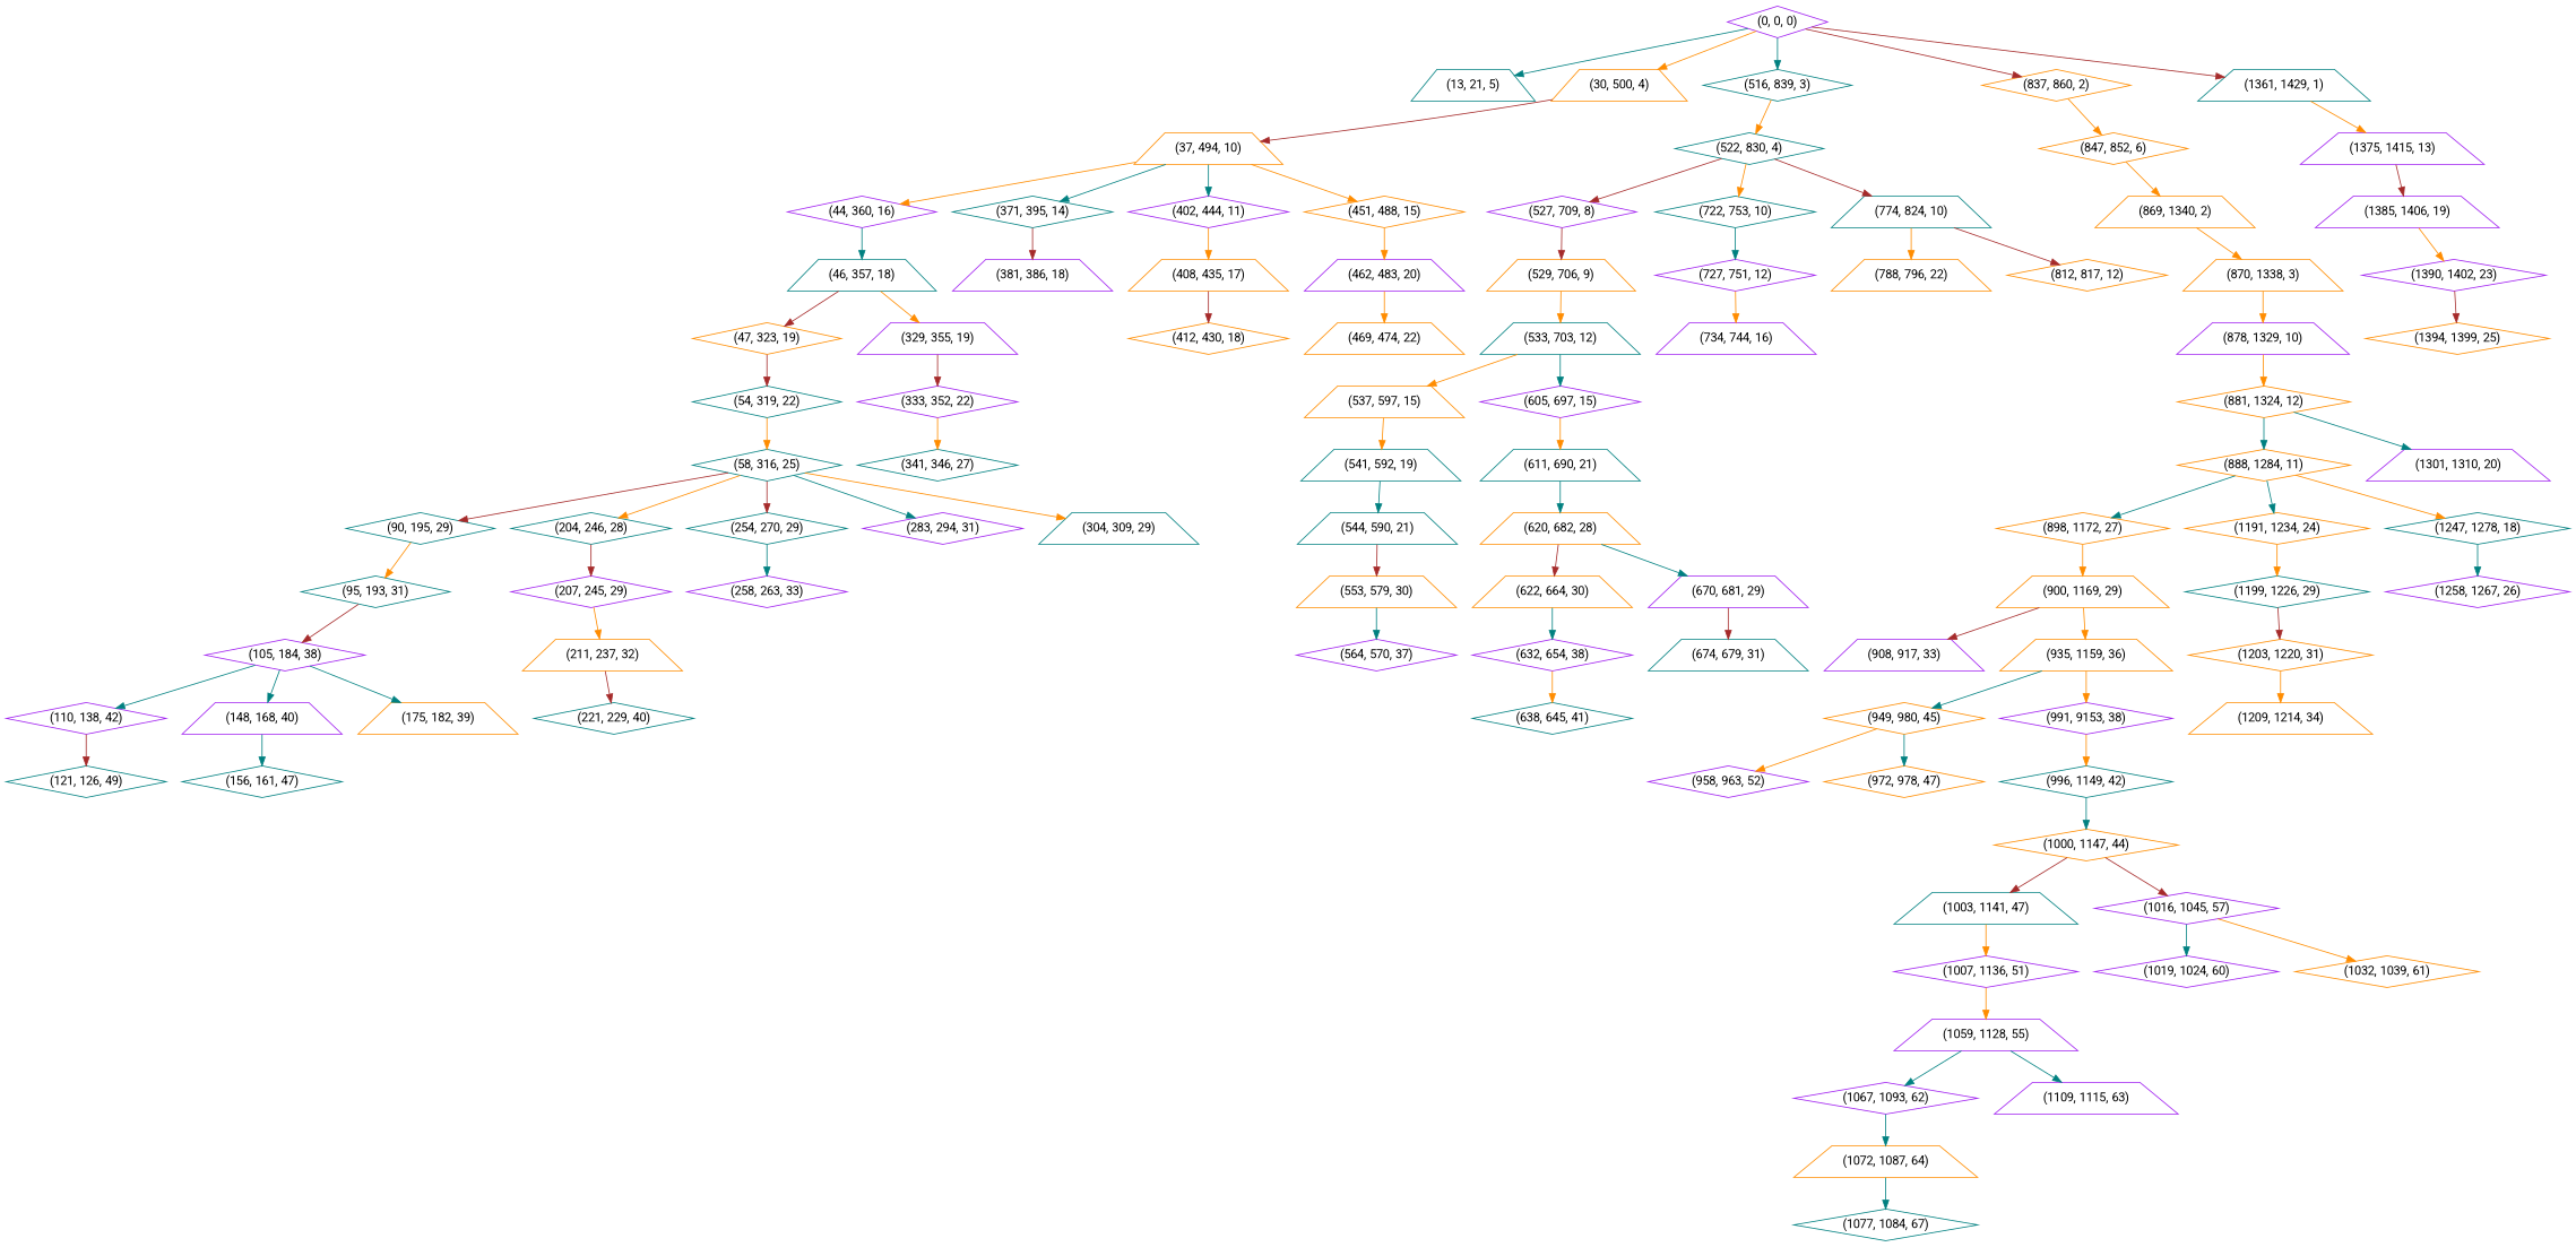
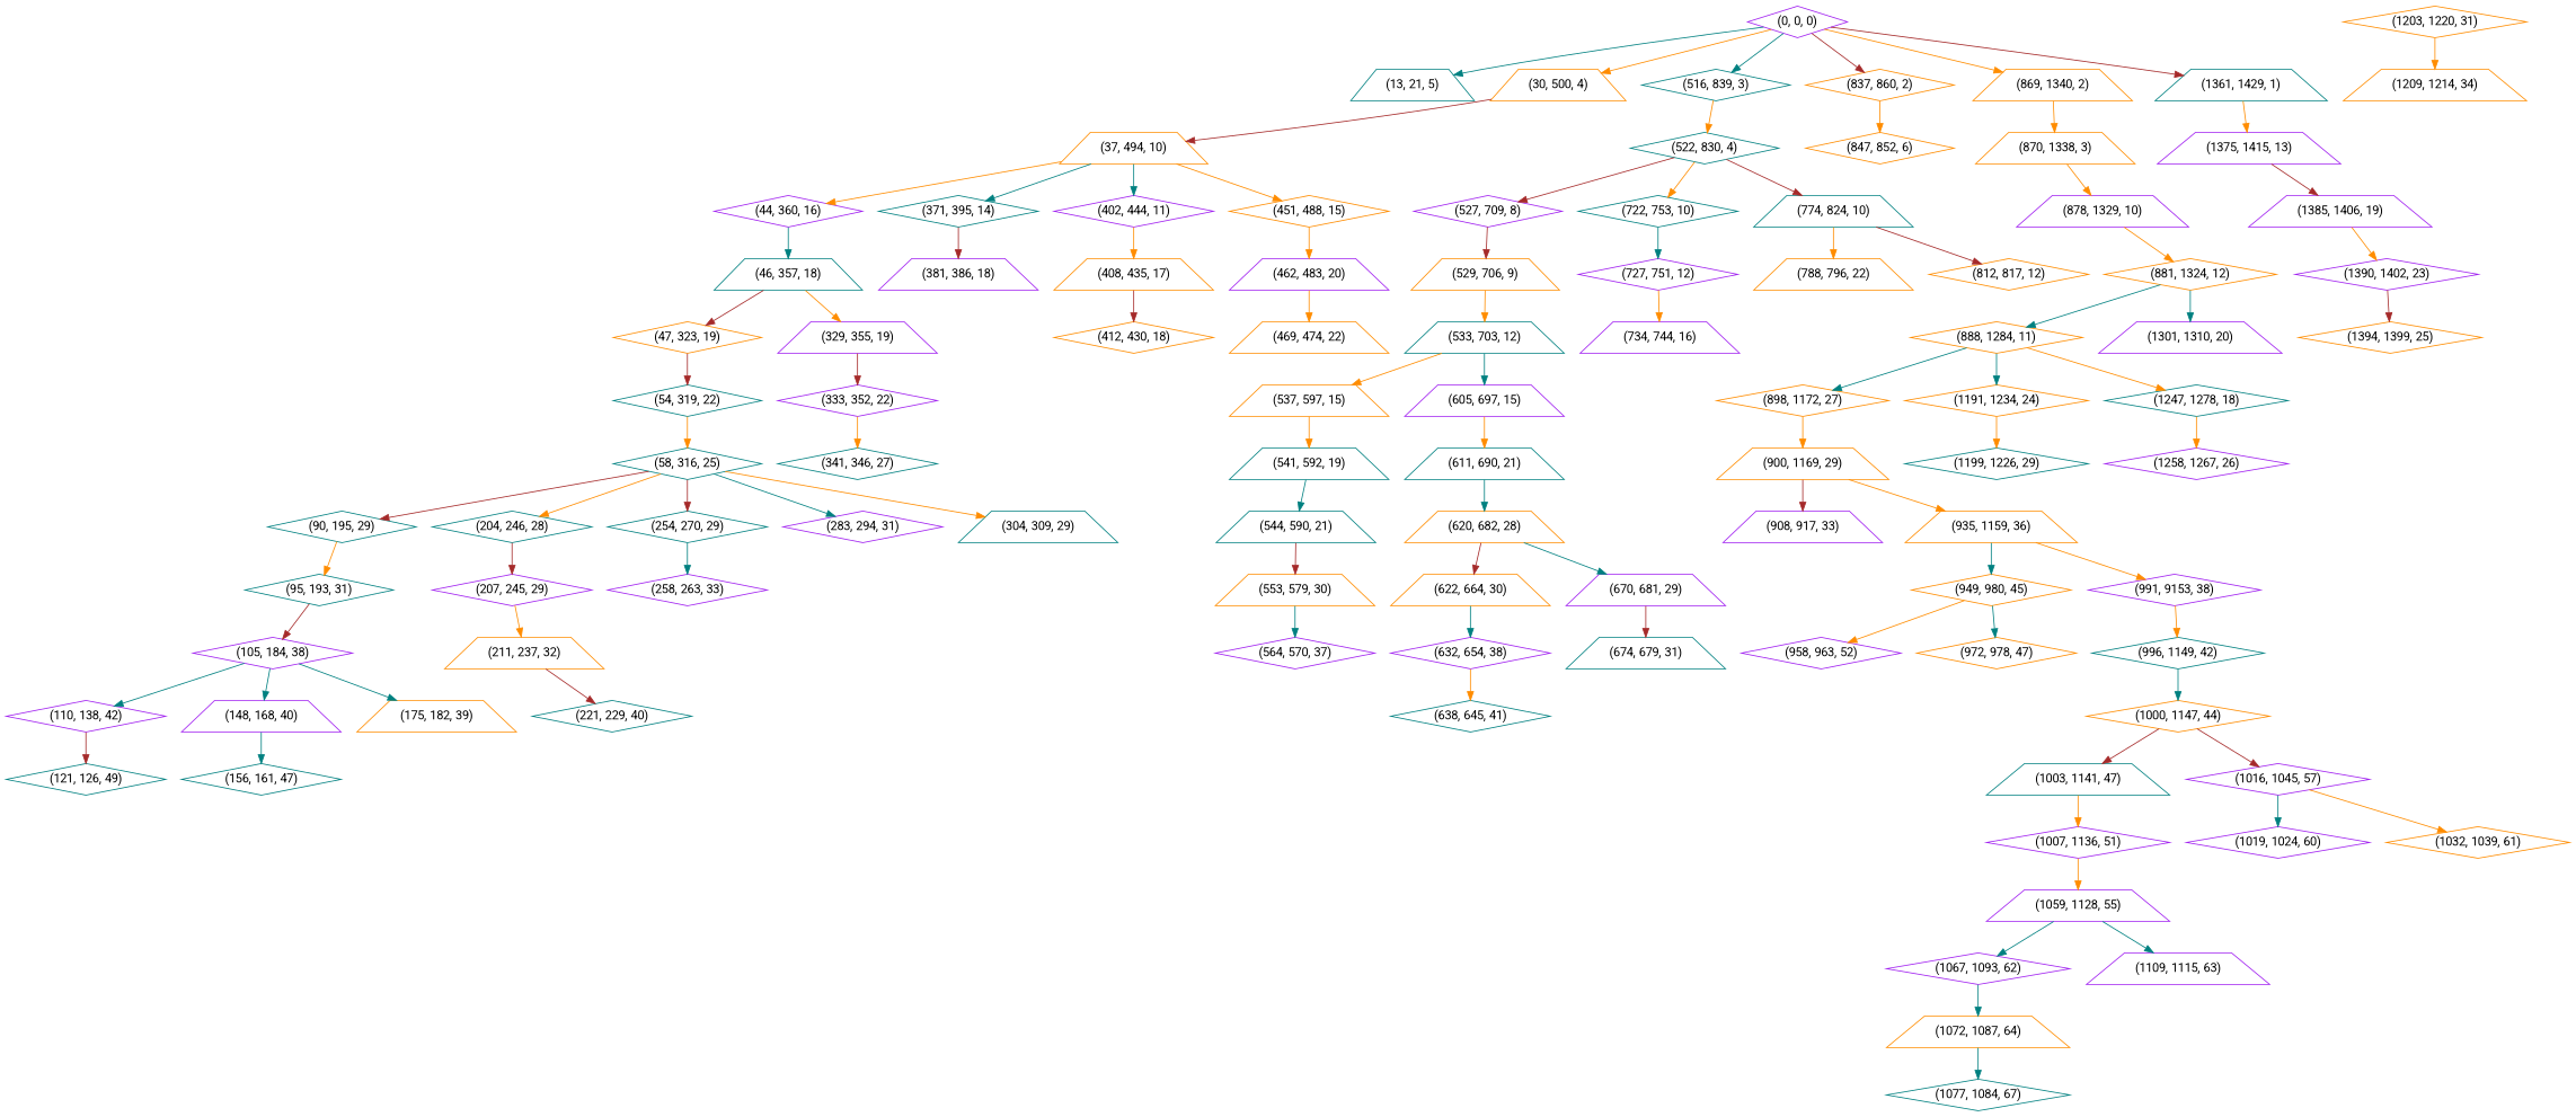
  digraph {
    fontname=Roboto
    node [color=purple fontname=Roboto shape=diamond]
    edge [color=darkorange fontname=Roboto]
    "(13, 21, 5)" [color=teal shape=trapezium]
    "(0, 0, 0)"
    "(30, 500, 4)" [color=darkorange shape=trapezium]
    n4 [color=teal label="(516, 839, 3)"]
    "(837, 860, 2)" [color=darkorange]
    "(869, 1340, 2)" [color=darkorange shape=trapezium]
    "(1361, 1429, 1)" [color=teal shape=trapezium]
    "(37, 494, 10)" [color=darkorange shape=trapezium]
    "(522, 830, 4)" [color=teal]
    "(847, 852, 6)" [color=darkorange]
    "(870, 1338, 3)" [color=darkorange shape=trapezium]
    "(1375, 1415, 13)" [shape=trapezium]
    "(44, 360, 16)"
    "(371, 395, 14)" [color=teal]
    "(402, 444, 11)"
    "(451, 488, 15)" [color=darkorange]
    "(46, 357, 18)" [color=teal shape=trapezium]
    "(381, 386, 18)" [shape=trapezium]
    "(408, 435, 17)" [color=darkorange shape=trapezium]
    "(462, 483, 20)" [shape=trapezium]
    "(47, 323, 19)" [color=darkorange]
    "(329, 355, 19)" [shape=trapezium]
    "(54, 319, 22)" [color=teal]
    "(333, 352, 22)"
    "(58, 316, 25)" [color=teal]
    "(90, 195, 29)" [color=teal]
    "(204, 246, 28)" [color=teal]
    "(254, 270, 29)" [color=teal]
    "(283, 294, 31)"
    "(304, 309, 29)" [color=teal shape=trapezium]
    "(95, 193, 31)" [color=teal]
    "(207, 245, 29)"
    "(258, 263, 33)"
    "(105, 184, 38)"
    "(110, 138, 42)"
    "(148, 168, 40)" [shape=trapezium]
    "(175, 182, 39)" [color=darkorange shape=trapezium]
    "(121, 126, 49)" [color=teal]
    "(156, 161, 47)" [color=teal]
    "(211, 237, 32)" [color=darkorange shape=trapezium]
    "(221, 229, 40)" [color=teal]
    "(341, 346, 27)" [color=teal]
    "(412, 430, 18)" [color=darkorange]
    "(469, 474, 22)" [color=darkorange shape=trapezium]
    "(527, 709, 8)"
    "(722, 753, 10)" [color=teal]
    "(774, 824, 10)" [color=teal shape=trapezium]
    "(529, 706, 9)" [color=darkorange shape=trapezium]
    "(727, 751, 12)"
    "(788, 796, 22)" [color=darkorange shape=trapezium]
    "(812, 817, 12)" [color=darkorange]
    "(533, 703, 12)" [color=teal shape=trapezium]
    "(537, 597, 15)" [color=darkorange shape=trapezium]
-   "(605, 697, 15)"
+   "(605, 697, 15)" [shape=trapezium]
    "(541, 592, 19)" [color=teal shape=trapezium]
    "(611, 690, 21)" [color=teal shape=trapezium]
    "(544, 590, 21)" [color=teal shape=trapezium]
    "(553, 579, 30)" [color=darkorange shape=trapezium]
    "(564, 570, 37)"
    "(620, 682, 28)" [color=darkorange shape=trapezium]
    "(622, 664, 30)" [color=darkorange shape=trapezium]
    "(670, 681, 29)" [shape=trapezium]
    "(632, 654, 38)"
    "(674, 679, 31)" [color=teal shape=trapezium]
    "(638, 645, 41)" [color=teal]
    "(734, 744, 16)" [shape=trapezium]
    "(878, 1329, 10)" [shape=trapezium]
    "(881, 1324, 12)" [color=darkorange]
    n69 [color=darkorange label="(888, 1284, 11)"]
    "(1301, 1310, 20)" [shape=trapezium]
    "(898, 1172, 27)" [color=darkorange]
    "(1191, 1234, 24)" [color=darkorange]
    "(1247, 1278, 18)" [color=teal]
    "(900, 1169, 29)" [color=darkorange shape=trapezium]
    "(1199, 1226, 29)" [color=teal]
    "(1258, 1267, 26)"
    "(908, 917, 33)" [shape=trapezium]
    "(935, 1159, 36)" [color=darkorange shape=trapezium]
    "(949, 980, 45)" [color=darkorange]
    n80 [label="(991, 9153, 38)"]
    "(958, 963, 52)"
    "(972, 978, 47)" [color=darkorange]
    "(996, 1149, 42)" [color=teal]
    "(1000, 1147, 44)" [color=darkorange]
    "(1003, 1141, 47)" [color=teal shape=trapezium]
    "(1016, 1045, 57)"
    "(1007, 1136, 51)"
    "(1059, 1128, 55)" [shape=trapezium]
    "(1019, 1024, 60)"
    "(1032, 1039, 61)" [color=darkorange]
    "(1067, 1093, 62)"
    "(1109, 1115, 63)" [shape=trapezium]
    "(1072, 1087, 64)" [color=darkorange shape=trapezium]
    "(1077, 1084, 67)" [color=teal]
    "(1203, 1220, 31)" [color=darkorange]
    "(1209, 1214, 34)" [color=darkorange shape=trapezium]
    "(1385, 1406, 19)" [shape=trapezium]
    "(1390, 1402, 23)"
    "(1394, 1399, 25)" [color=darkorange]
    "(0, 0, 0)" -> "(13, 21, 5)" [color=teal]
    "(0, 0, 0)" -> "(30, 500, 4)"
    "(0, 0, 0)" -> n4 [color=teal]
    "(0, 0, 0)" -> "(837, 860, 2)" [color=brown]
-   "(847, 852, 6)" -> "(869, 1340, 2)"
+   "(0, 0, 0)" -> "(869, 1340, 2)"
    "(0, 0, 0)" -> "(1361, 1429, 1)" [color=brown]
    "(30, 500, 4)" -> "(37, 494, 10)" [color=brown]
    n4 -> "(522, 830, 4)"
    "(837, 860, 2)" -> "(847, 852, 6)"
    "(869, 1340, 2)" -> "(870, 1338, 3)"
    "(1361, 1429, 1)" -> "(1375, 1415, 13)"
    "(37, 494, 10)" -> "(44, 360, 16)"
    "(37, 494, 10)" -> "(371, 395, 14)" [color=teal]
    "(37, 494, 10)" -> "(402, 444, 11)" [color=teal]
    "(37, 494, 10)" -> "(451, 488, 15)"
    "(522, 830, 4)" -> "(527, 709, 8)" [color=brown]
    "(522, 830, 4)" -> "(722, 753, 10)"
    "(522, 830, 4)" -> "(774, 824, 10)" [color=brown]
    "(870, 1338, 3)" -> "(878, 1329, 10)"
    "(1375, 1415, 13)" -> "(1385, 1406, 19)" [color=brown]
    "(44, 360, 16)" -> "(46, 357, 18)" [color=teal]
    "(371, 395, 14)" -> "(381, 386, 18)" [color=brown]
    "(402, 444, 11)" -> "(408, 435, 17)"
    "(451, 488, 15)" -> "(462, 483, 20)"
    "(46, 357, 18)" -> "(47, 323, 19)" [color=brown]
    "(46, 357, 18)" -> "(329, 355, 19)"
    "(408, 435, 17)" -> "(412, 430, 18)" [color=brown]
    "(462, 483, 20)" -> "(469, 474, 22)"
    "(47, 323, 19)" -> "(54, 319, 22)" [color=brown]
    "(329, 355, 19)" -> "(333, 352, 22)" [color=brown]
    "(54, 319, 22)" -> "(58, 316, 25)"
    "(333, 352, 22)" -> "(341, 346, 27)"
    "(58, 316, 25)" -> "(90, 195, 29)" [color=brown]
    "(58, 316, 25)" -> "(204, 246, 28)"
    "(58, 316, 25)" -> "(254, 270, 29)" [color=brown]
    "(58, 316, 25)" -> "(283, 294, 31)" [color=teal]
    "(58, 316, 25)" -> "(304, 309, 29)"
    "(90, 195, 29)" -> "(95, 193, 31)"
    "(204, 246, 28)" -> "(207, 245, 29)" [color=brown]
    "(254, 270, 29)" -> "(258, 263, 33)" [color=teal]
    "(95, 193, 31)" -> "(105, 184, 38)" [color=brown]
    "(207, 245, 29)" -> "(211, 237, 32)"
    "(105, 184, 38)" -> "(110, 138, 42)" [color=teal]
    "(105, 184, 38)" -> "(148, 168, 40)" [color=teal]
    "(105, 184, 38)" -> "(175, 182, 39)" [color=teal]
    "(110, 138, 42)" -> "(121, 126, 49)" [color=brown]
    "(148, 168, 40)" -> "(156, 161, 47)" [color=teal]
    "(211, 237, 32)" -> "(221, 229, 40)" [color=brown]
    "(527, 709, 8)" -> "(529, 706, 9)" [color=brown]
    "(722, 753, 10)" -> "(727, 751, 12)" [color=teal]
    "(774, 824, 10)" -> "(788, 796, 22)"
    "(774, 824, 10)" -> "(812, 817, 12)" [color=brown]
    "(529, 706, 9)" -> "(533, 703, 12)"
    "(727, 751, 12)" -> "(734, 744, 16)"
    "(533, 703, 12)" -> "(537, 597, 15)"
    "(533, 703, 12)" -> "(605, 697, 15)" [color=teal]
    "(537, 597, 15)" -> "(541, 592, 19)"
    "(605, 697, 15)" -> "(611, 690, 21)"
    "(541, 592, 19)" -> "(544, 590, 21)" [color=teal]
    "(611, 690, 21)" -> "(620, 682, 28)" [color=teal]
    "(544, 590, 21)" -> "(553, 579, 30)" [color=brown]
    "(553, 579, 30)" -> "(564, 570, 37)" [color=teal]
    "(620, 682, 28)" -> "(622, 664, 30)" [color=brown]
    "(620, 682, 28)" -> "(670, 681, 29)" [color=teal]
    "(622, 664, 30)" -> "(632, 654, 38)" [color=teal]
    "(670, 681, 29)" -> "(674, 679, 31)" [color=brown]
    "(632, 654, 38)" -> "(638, 645, 41)"
    "(878, 1329, 10)" -> "(881, 1324, 12)"
    "(881, 1324, 12)" -> n69 [color=teal]
    "(881, 1324, 12)" -> "(1301, 1310, 20)" [color=teal]
    n69 -> "(898, 1172, 27)" [color=teal]
    n69 -> "(1191, 1234, 24)" [color=teal]
    n69 -> "(1247, 1278, 18)"
    "(898, 1172, 27)" -> "(900, 1169, 29)"
    "(1191, 1234, 24)" -> "(1199, 1226, 29)"
-   "(1247, 1278, 18)" -> "(1258, 1267, 26)" [color=teal]
+   "(1247, 1278, 18)" -> "(1258, 1267, 26)"
    "(900, 1169, 29)" -> "(908, 917, 33)" [color=brown]
    "(900, 1169, 29)" -> "(935, 1159, 36)"
-   "(1199, 1226, 29)" -> "(1203, 1220, 31)" [color=brown]
    "(935, 1159, 36)" -> "(949, 980, 45)" [color=teal]
    "(935, 1159, 36)" -> n80
    "(949, 980, 45)" -> "(958, 963, 52)"
    "(949, 980, 45)" -> "(972, 978, 47)" [color=teal]
    n80 -> "(996, 1149, 42)"
    "(996, 1149, 42)" -> "(1000, 1147, 44)" [color=teal]
    "(1000, 1147, 44)" -> "(1003, 1141, 47)" [color=brown]
    "(1000, 1147, 44)" -> "(1016, 1045, 57)" [color=brown]
    "(1003, 1141, 47)" -> "(1007, 1136, 51)"
    "(1016, 1045, 57)" -> "(1019, 1024, 60)" [color=teal]
    "(1016, 1045, 57)" -> "(1032, 1039, 61)"
    "(1007, 1136, 51)" -> "(1059, 1128, 55)"
    "(1059, 1128, 55)" -> "(1067, 1093, 62)" [color=teal]
    "(1059, 1128, 55)" -> "(1109, 1115, 63)" [color=teal]
    "(1067, 1093, 62)" -> "(1072, 1087, 64)" [color=teal]
    "(1072, 1087, 64)" -> "(1077, 1084, 67)" [color=teal]
    "(1203, 1220, 31)" -> "(1209, 1214, 34)"
    "(1385, 1406, 19)" -> "(1390, 1402, 23)"
    "(1390, 1402, 23)" -> "(1394, 1399, 25)" [color=brown]
  }
